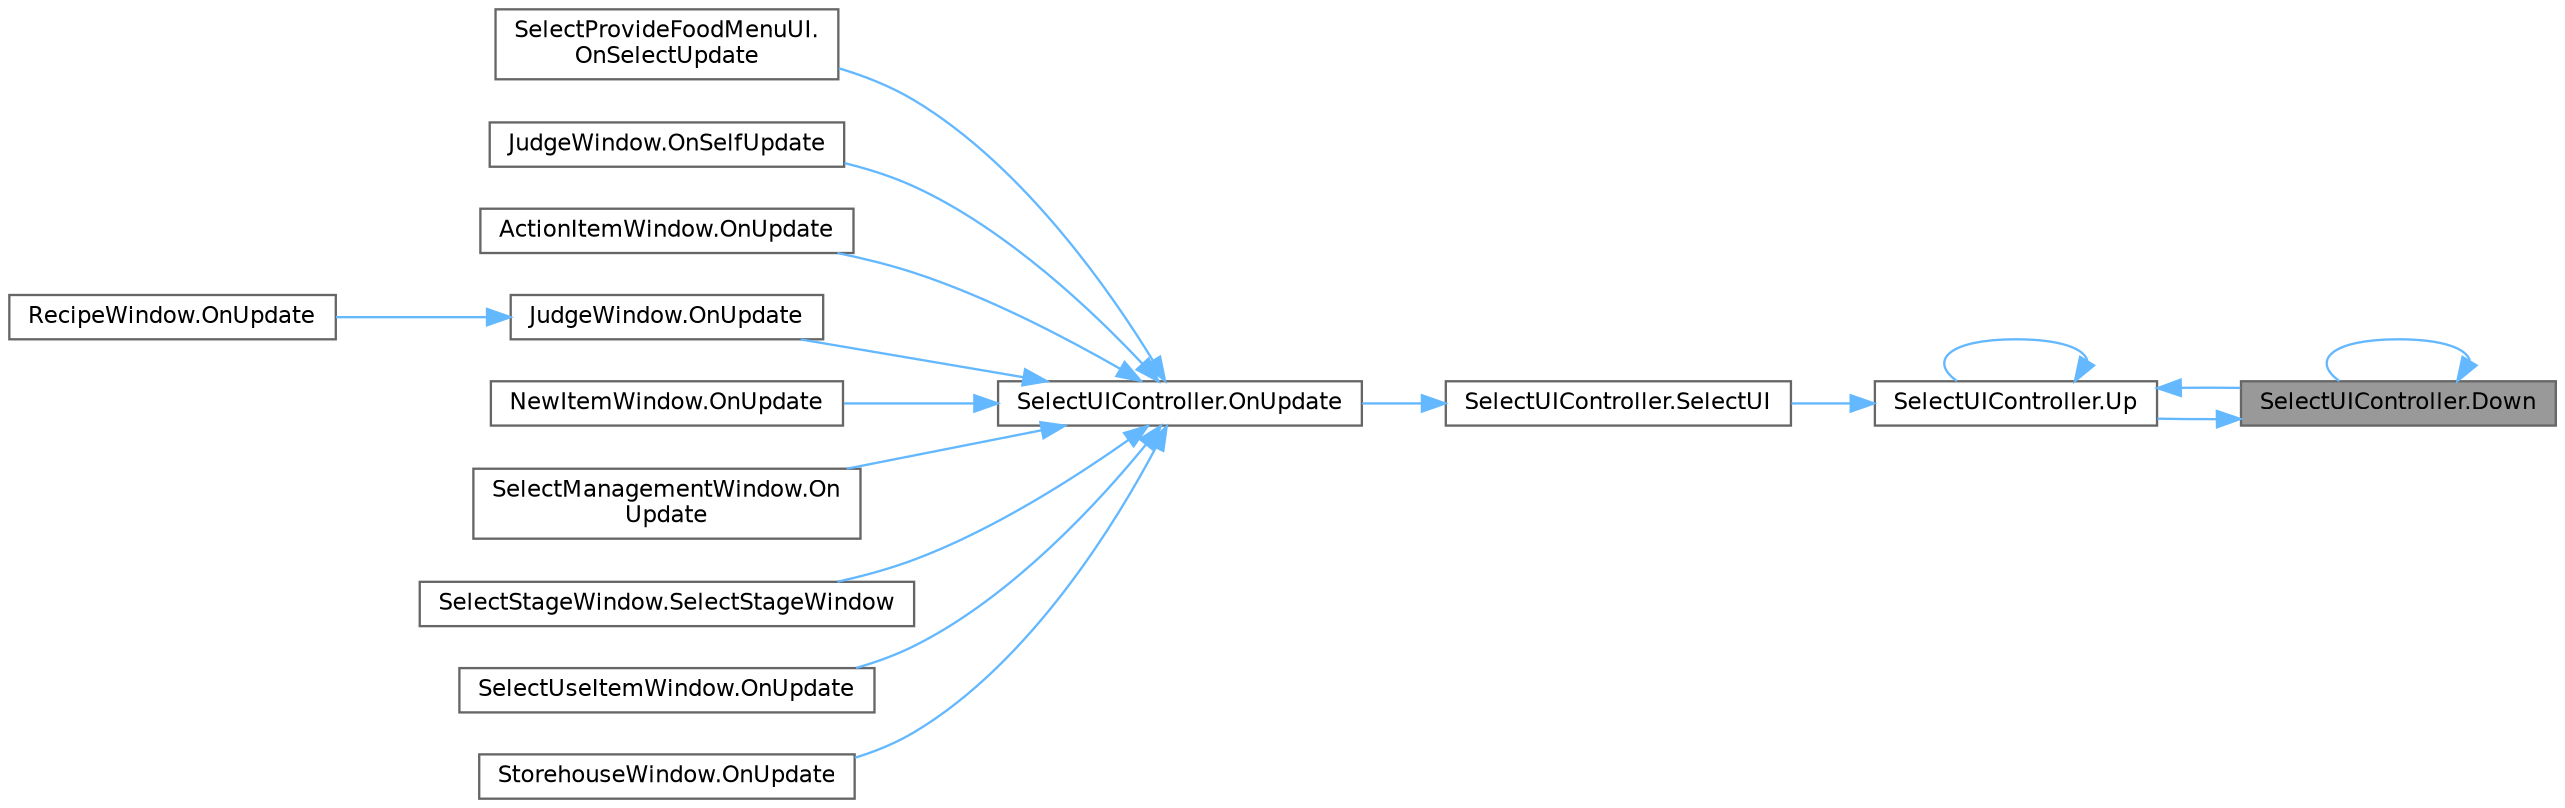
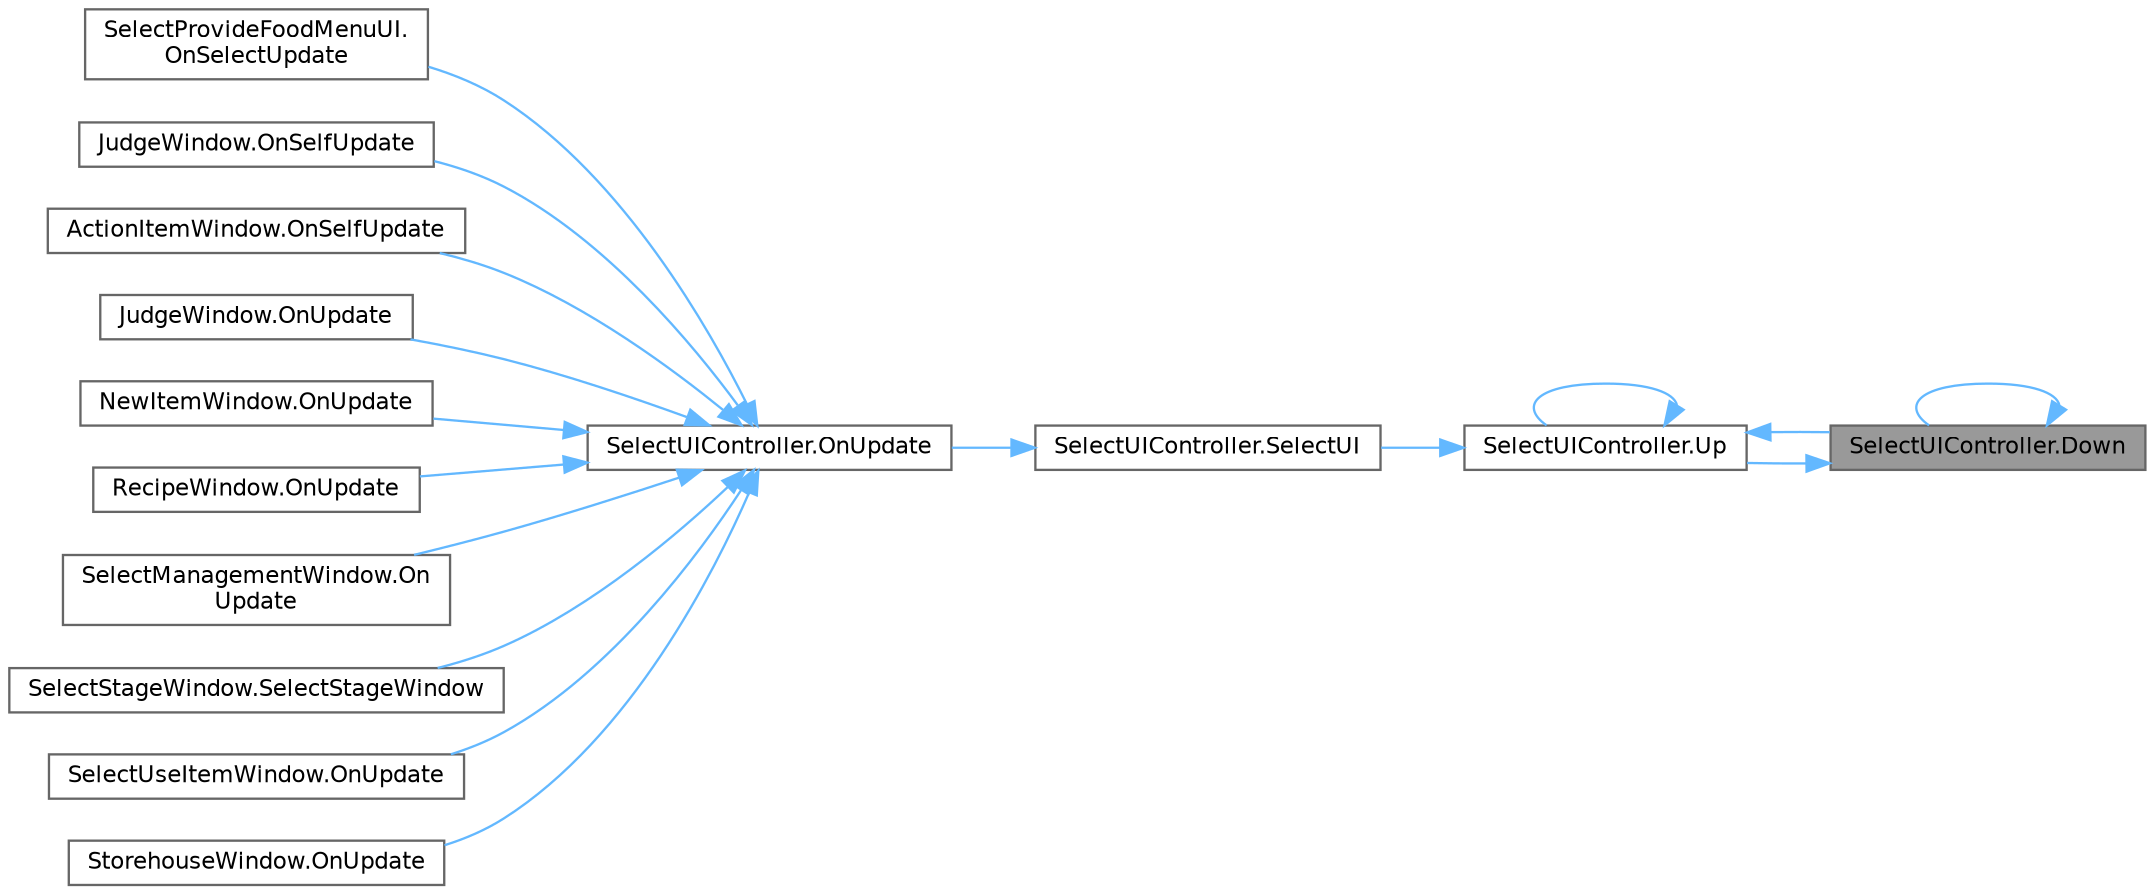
  digraph {
    rankdir=RL
    node [color=grey40 fillcolor=white fontname=Helvetica fontsize=10 shape=box style=filled]
    edge [color=steelblue1 dir=back fontname=Helvetica fontsize=10 labelfontname=Helvetica labelfontsize=10 style=solid]
    n1 [color=gray40 fillcolor=grey60 fontcolor=black height=0.2 label="SelectUIController.Down" width=0.4]
    n2 [height=0.2 label="SelectUIController.Up" width=0.4]
    n3 [height=0.2 label="SelectUIController.SelectUI" width=0.4]
    n4 [height=0.2 label="SelectUIController.OnUpdate" width=0.4]
    n5 [height=0.2 label="SelectProvideFoodMenuUI.\lOnSelectUpdate" width=0.4]
    n6 [height=0.2 label="JudgeWindow.OnSelfUpdate" width=0.4]
-   n7 [height=0.2 label="ActionItemWindow.OnUpdate" width=0.4]
+   n7 [height=0.2 label="ActionItemWindow.OnSelfUpdate" width=0.4]
    n8 [height=0.2 label="JudgeWindow.OnUpdate" width=0.4]
    n9 [height=0.2 label="NewItemWindow.OnUpdate" width=0.4]
    n10 [height=0.2 label="RecipeWindow.OnUpdate" width=0.4]
    n11 [height=0.2 label="SelectManagementWindow.On\lUpdate" width=0.4]
    n12 [height=0.2 label="SelectStageWindow.SelectStageWindow" width=0.4]
    n13 [height=0.2 label="SelectUseItemWindow.OnUpdate" width=0.4]
    n14 [height=0.2 label="StorehouseWindow.OnUpdate" width=0.4]
    n1 -> n1
    n1 -> n2
    n2 -> n1
    n2 -> n2
    n2 -> n3
    n3 -> n4
    n4 -> n5
    n4 -> n6
    n4 -> n7
    n4 -> n8
    n4 -> n9
-   n8 -> n10
+   n4 -> n10
    n4 -> n11
    n4 -> n12
    n4 -> n13
    n4 -> n14
  }
